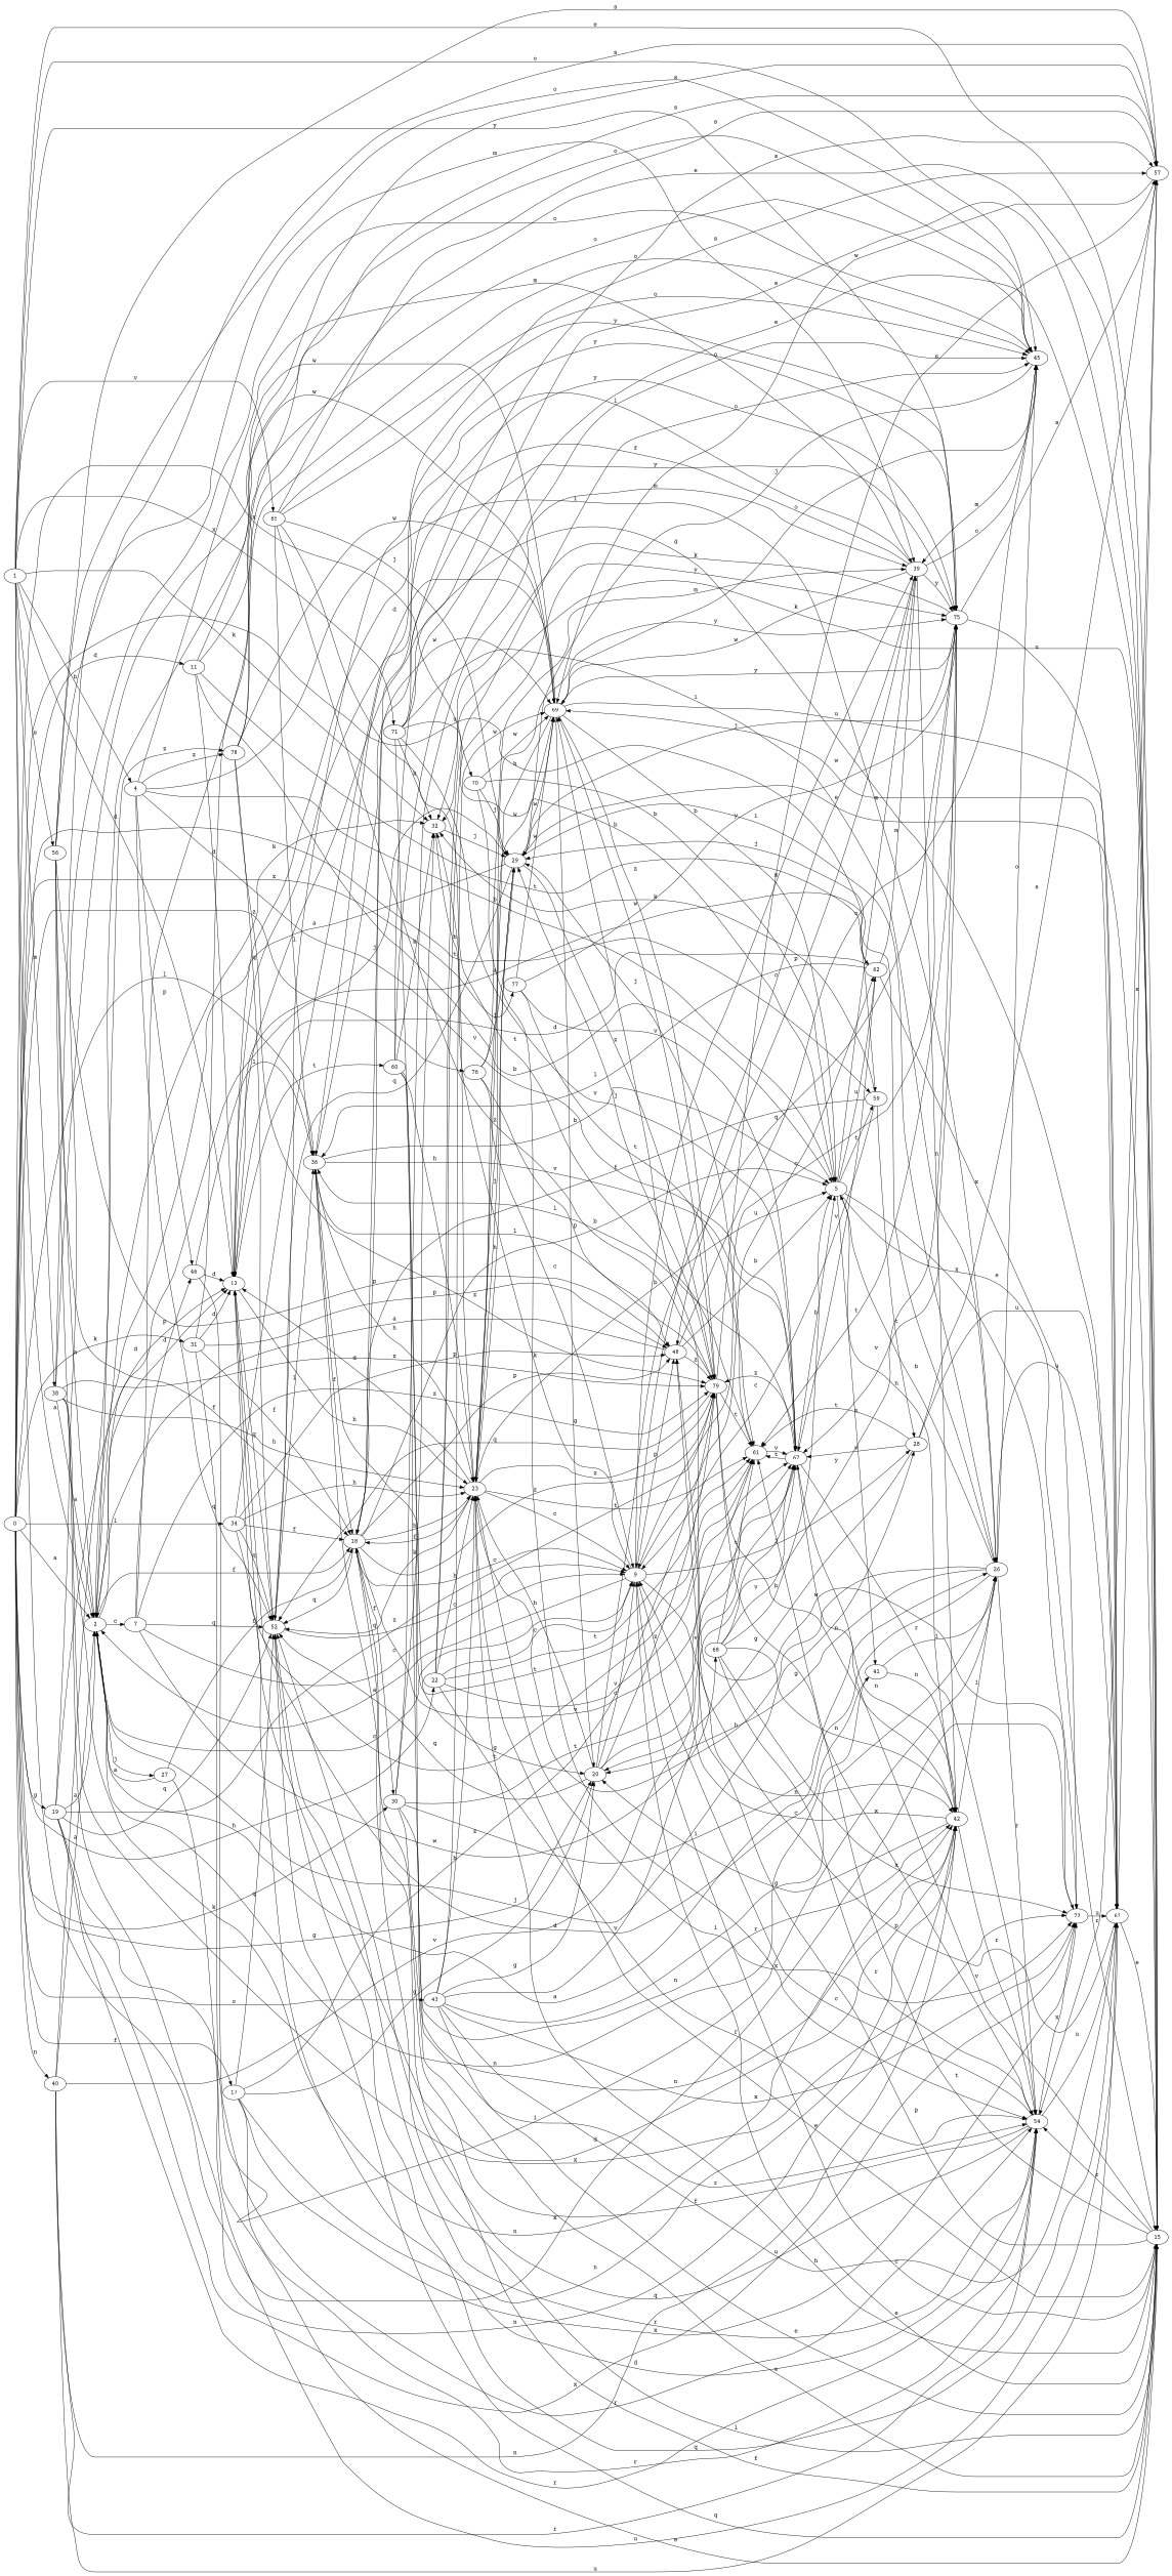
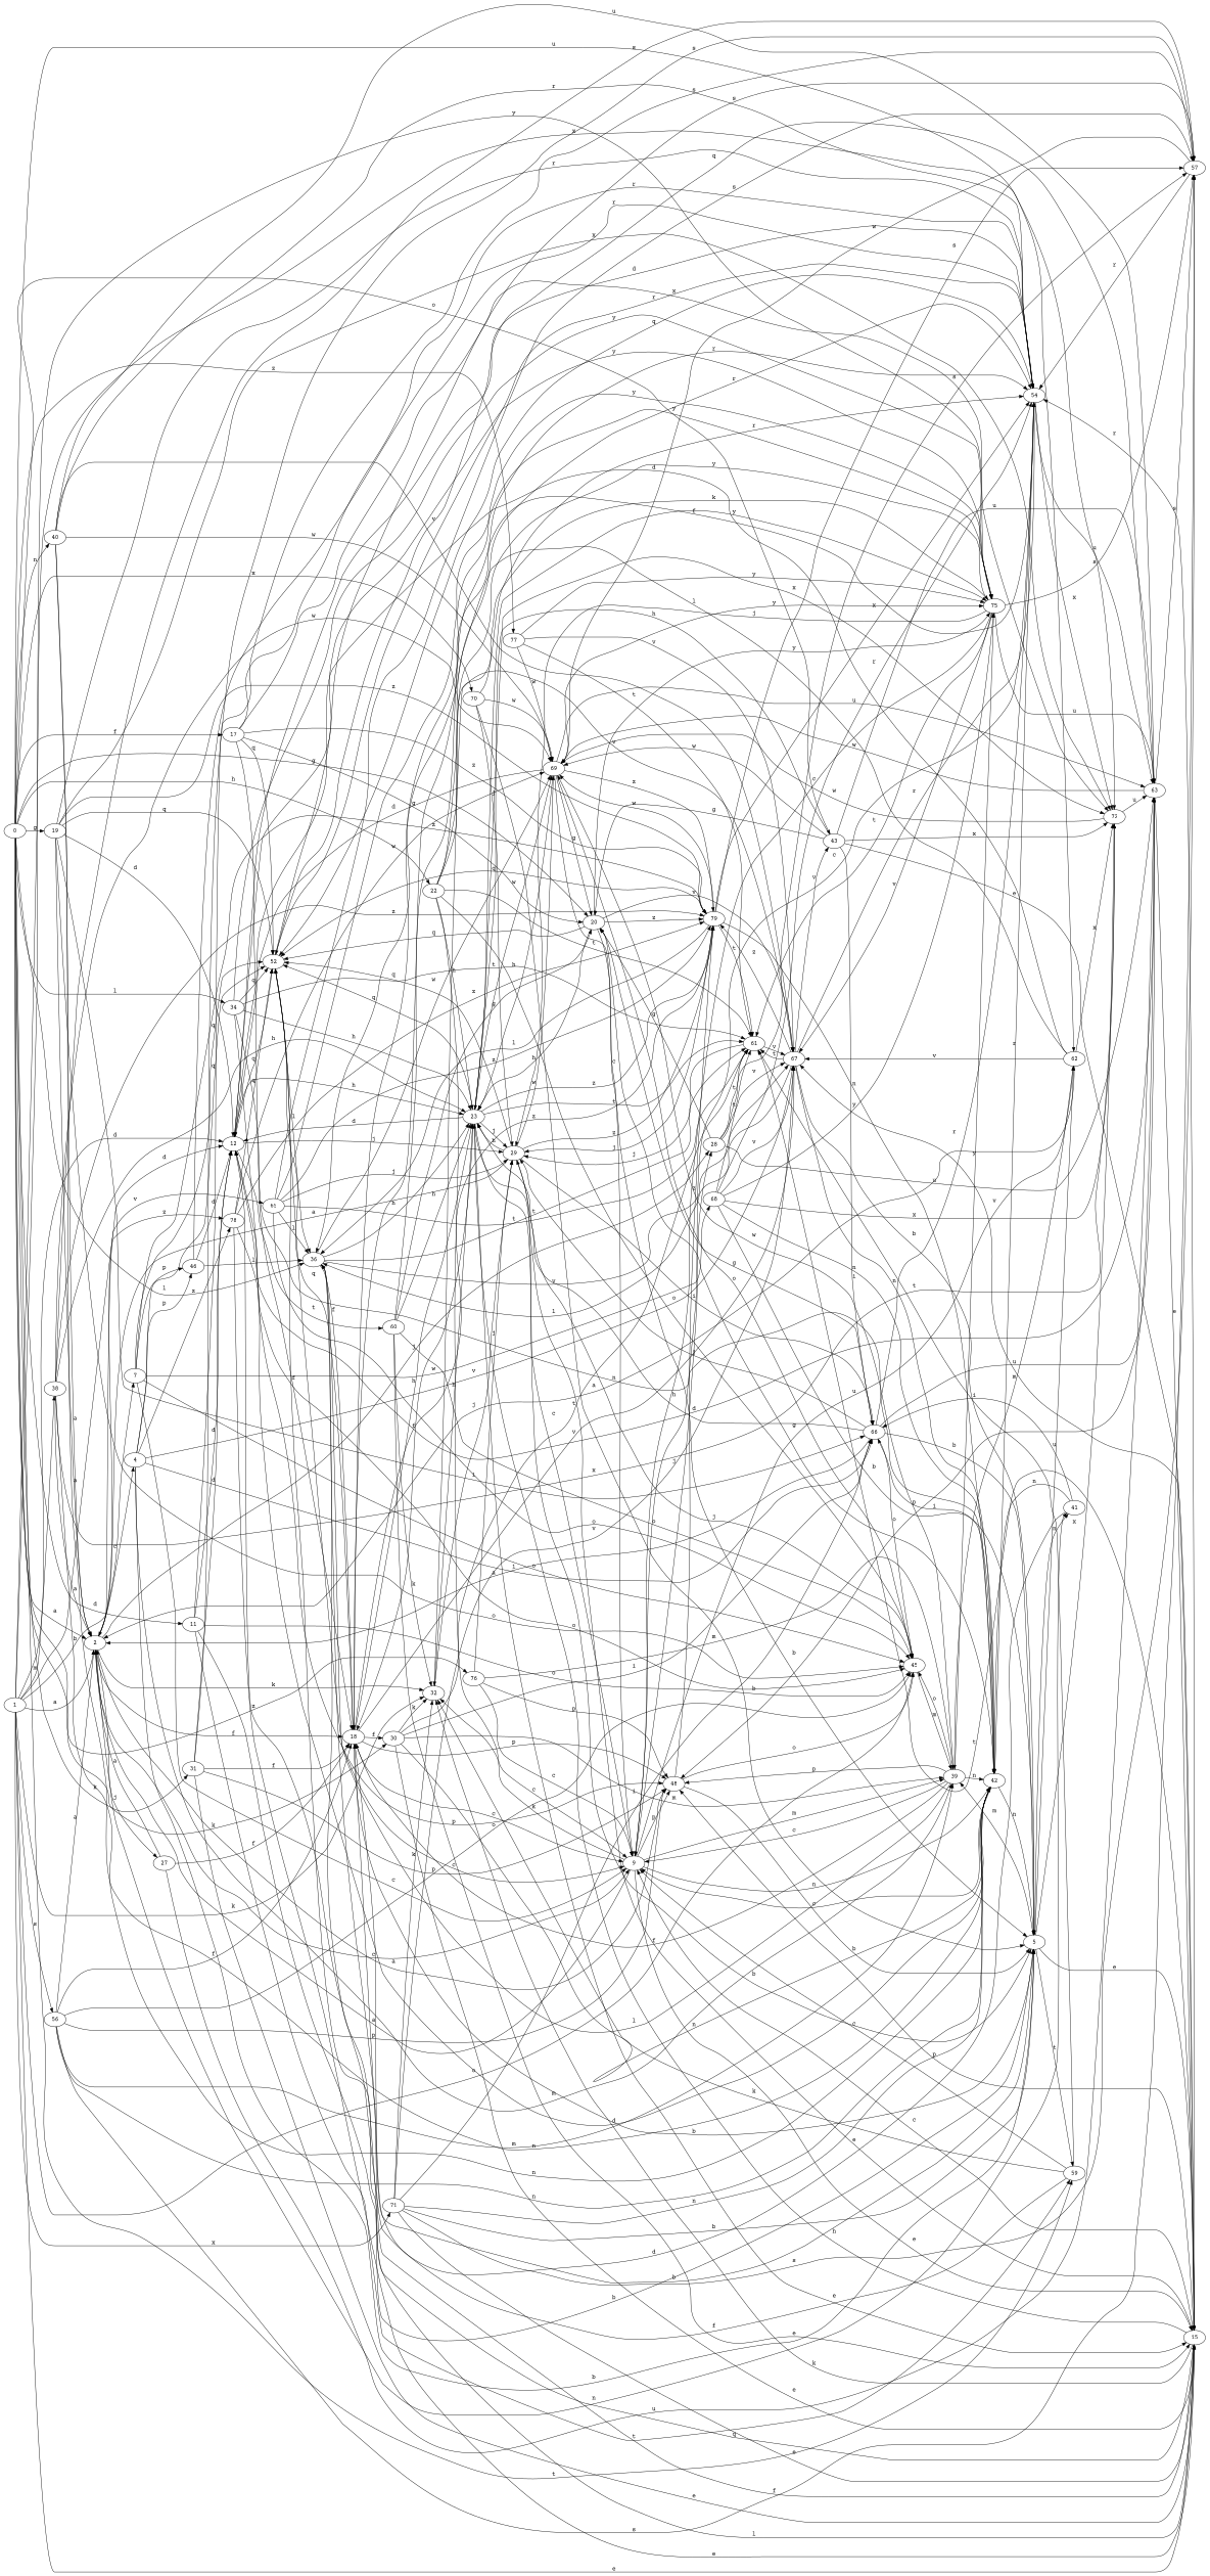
  strict digraph {
    fontname="Courier Prime"
    rankdir=LR
    node [fontname="Courier Prime"]
    edge [fontname="Courier Prime"]
    0
    2
    11
    17
    19
    20
    22
    30
    31
    34
    36
    40
    43
    59
    62
    70
    76
    77
    12
    32
    7
    9
    18
    27
    28
    41
    78
    45
    5
    57
    72
    52
    42
    79
    54
-   26
+   26 [label=66]
    75
    67
    23
    61
    15
    39
    48
    69
    63
    29
    1
    4
    38
    56
    65
    71
    46
    60
    68
    0 -> 2 [label=a]
    0 -> 11 [label=d]
    0 -> 17 [label=f]
    0 -> 19 [label=g]
    0 -> 20 [label=g]
    0 -> 22 [label=h]
    0 -> 30 [label=k]
    0 -> 31 [label=k]
    0 -> 34 [label=l]
    0 -> 36 [label=l]
    0 -> 40 [label=n]
    0 -> 43 [label=o]
    0 -> 59 [label=t]
    0 -> 62 [label=u]
    0 -> 70 [label=x]
    0 -> 76 [label=z]
    0 -> 77 [label=z]
    2 -> 12 [label=d]
    2 -> 32 [label=k]
    2 -> 7 [label=c]
    2 -> 9 [label=c]
    2 -> 18 [label=f]
    2 -> 27 [label=j]
    2 -> 28 [label=j]
    2 -> 41 [label=n]
    2 -> 78 [label=z]
    11 -> 59 [label=t]
    11 -> 12 [label=d]
    11 -> 45 [label=o]
    11 -> 5 [label=b]
    11 -> 57 [label=s]
    17 -> 20 [label=g]
    17 -> 72 [label=x]
    17 -> 52 [label=q]
    17 -> 42 [label=n]
    17 -> 79 [label=z]
    17 -> 54 [label=r]
    19 -> 2 [label=a]
    19 -> 12 [label=d]
    19 -> 45 [label=o]
    19 -> 72 [label=x]
    19 -> 52 [label=q]
    19 -> 79 [label=z]
    19 -> 54 [label=r]
    19 -> 26 [label=i]
    20 -> 9 [label=c]
    20 -> 52 [label=q]
    20 -> 79 [label=z]
-   20 -> 75 [label=q]
+   20 -> 75 [label=y]
    20 -> 67 [label=v]
    20 -> 23 [label=h]
    22 -> 9 [label=c]
    22 -> 45 [label=o]
    22 -> 54 [label=r]
    22 -> 75 [label=y]
    22 -> 67 [label=v]
    22 -> 23 [label=h]
    22 -> 61 [label=t]
    30 -> 32 [label=k]
    30 -> 42 [label=n]
    30 -> 26 [label=i]
    30 -> 61 [label=t]
    30 -> 15 [label=e]
    30 -> 39 [label=m]
    31 -> 12 [label=d]
    31 -> 18 [label=f]
    31 -> 57 [label=s]
    31 -> 15 [label=e]
    31 -> 48 [label=p]
    34 -> 18 [label=f]
    34 -> 52 [label=q]
    34 -> 75 [label=y]
    34 -> 23 [label=h]
    34 -> 61 [label=t]
    34 -> 48 [label=p]
    36 -> 18 [label=f]
    36 -> 5 [label=b]
    36 -> 67 [label=v]
    36 -> 23 [label=h]
    36 -> 61 [label=t]
    36 -> 69 [label=w]
    40 -> 2 [label=a]
    40 -> 42 [label=n]
    40 -> 54 [label=r]
    40 -> 67 [label=v]
    40 -> 69 [label=w]
    40 -> 63 [label=u]
    43 -> 20 [label=g]
    43 -> 72 [label=x]
    43 -> 26 [label=i]
-   43 -> 67 [label=v]
+   67 -> 43 [label=v]
    43 -> 23 [label=h]
    43 -> 15 [label=e]
    43 -> 69 [label=w]
    43 -> 63 [label=u]
    59 -> 32 [label=k]
    59 -> 9 [label=c]
    59 -> 18 [label=f]
-   59 -> 28 [label=t]
+   59 -> 61 [label=t]
    62 -> 2 [label=a]
    62 -> 36 [label=l]
    62 -> 12 [label=d]
    62 -> 72 [label=x]
    62 -> 67 [label=v]
    62 -> 39 [label=m]
    70 -> 5 [label=b]
    70 -> 54 [label=r]
    70 -> 69 [label=w]
    70 -> 29 [label=j]
    76 -> 9 [label=c]
    76 -> 39 [label=m]
    76 -> 48 [label=p]
    76 -> 29 [label=j]
    77 -> 75 [label=y]
    77 -> 67 [label=v]
    77 -> 61 [label=t]
    77 -> 69 [label=w]
    12 -> 52 [label=q]
    12 -> 75 [label=y]
    12 -> 23 [label=h]
    12 -> 29 [label=j]
    12 -> 60 [label=t]
    32 -> 23 [label=h]
    32 -> 29 [label=j]
    7 -> 9 [label=c]
    7 -> 45 [label=o]
    7 -> 52 [label=q]
    7 -> 79 [label=z]
    7 -> 46 [label=p]
    7 -> 68 [label=w]
    9 -> 2 [label=a]
    9 -> 62 [label=u]
    9 -> 32 [label=k]
    9 -> 28 [label=j]
    9 -> 42 [label=n]
    9 -> 15 [label=e]
    9 -> 39 [label=m]
    9 -> 48 [label=p]
    18 -> 30 [label=f]
    18 -> 9 [label=c]
    18 -> 5 [label=b]
    18 -> 52 [label=q]
    18 -> 79 [label=z]
    18 -> 75 [label=y]
    18 -> 67 [label=v]
    18 -> 23 [label=h]
    18 -> 48 [label=p]
    27 -> 2 [label=a]
    27 -> 18 [label=f]
    27 -> 63 [label=u]
    28 -> 20 [label=g]
    28 -> 57 [label=s]
    28 -> 67 [label=v]
    28 -> 61 [label=t]
    28 -> 63 [label=u]
    41 -> 12 [label=d]
    41 -> 42 [label=n]
    41 -> 26 [label=i]
    78 -> 45 [label=o]
    78 -> 52 [label=q]
    78 -> 79 [label=z]
    78 -> 15 [label=e]
    78 -> 69 [label=w]
    45 -> 39 [label=m]
    45 -> 29 [label=j]
    5 -> 59 [label=t]
    5 -> 62 [label=u]
    5 -> 41 [label=n]
    5 -> 72 [label=x]
-   5 -> 42 [label=n]
+   42 -> 5 [label=n]
    5 -> 15 [label=e]
    5 -> 39 [label=m]
    57 -> 54 [label=r]
    57 -> 69 [label=w]
    72 -> 69 [label=w]
    72 -> 63 [label=u]
    52 -> 36 [label=l]
    52 -> 9 [label=c]
    52 -> 57 [label=s]
    52 -> 54 [label=r]
    42 -> 20 [label=g]
    42 -> 12 [label=d]
    42 -> 9 [label=c]
    42 -> 54 [label=r]
    42 -> 26 [label=i]
    79 -> 36 [label=l]
    79 -> 57 [label=s]
    79 -> 52 [label=q]
    79 -> 42 [label=n]
    79 -> 54 [label=x]
    79 -> 61 [label=t]
    79 -> 69 [label=w]
    79 -> 29 [label=j]
    54 -> 12 [label=d]
    54 -> 9 [label=c]
    54 -> 18 [label=f]
    54 -> 72 [label=x]
    54 -> 52 [label=q]
    54 -> 63 [label=u]
    26 -> 2 [label=a]
    26 -> 20 [label=g]
    26 -> 45 [label=o]
    26 -> 5 [label=b]
    26 -> 54 [label=r]
    26 -> 23 [label=h]
    26 -> 63 [label=u]
    26 -> 29 [label=j]
    75 -> 32 [label=k]
    75 -> 9 [label=c]
    75 -> 57 [label=s]
    75 -> 67 [label=v]
    75 -> 61 [label=t]
    75 -> 63 [label=u]
    75 -> 29 [label=j]
    67 -> 36 [label=l]
    67 -> 5 [label=b]
    67 -> 42 [label=n]
    67 -> 79 [label=z]
    67 -> 54 [label=r]
    67 -> 61 [label=t]
    23 -> 12 [label=d]
    23 -> 9 [label=c]
    23 -> 18 [label=f]
    23 -> 5 [label=b]
    23 -> 72 [label=x]
    23 -> 52 [label=q]
    23 -> 79 [label=z]
    23 -> 75 [label=y]
    23 -> 61 [label=t]
    23 -> 15 [label=e]
    23 -> 69 [label=w]
    23 -> 29 [label=j]
    61 -> 67 [label=v]
    61 -> 29 [label=j]
    15 -> 36 [label=l]
    15 -> 32 [label=k]
    15 -> 9 [label=c]
    15 -> 18 [label=f]
    15 -> 52 [label=q]
    15 -> 54 [label=r]
    15 -> 67 [label=v]
    15 -> 23 [label=h]
    15 -> 61 [label=t]
    15 -> 48 [label=p]
    39 -> 36 [label=l]
    39 -> 9 [label=c]
    39 -> 18 [label=f]
    39 -> 45 [label=o]
    39 -> 42 [label=n]
    39 -> 75 [label=y]
    39 -> 48 [label=p]
    39 -> 69 [label=w]
    48 -> 2 [label=a]
    48 -> 45 [label=o]
    48 -> 5 [label=b]
    48 -> 79 [label=z]
    69 -> 20 [label=g]
    69 -> 12 [label=d]
    69 -> 45 [label=o]
    69 -> 5 [label=b]
    69 -> 79 [label=z]
    69 -> 75 [label=y]
    69 -> 23 [label=h]
    69 -> 63 [label=u]
    63 -> 12 [label=d]
    63 -> 57 [label=s]
    63 -> 52 [label=q]
    63 -> 15 [label=e]
    63 -> 48 [label=p]
    63 -> 69 [label=w]
    29 -> 2 [label=a]
    29 -> 52 [label=q]
    29 -> 79 [label=z]
    29 -> 26 [label=i]
    29 -> 23 [label=h]
    29 -> 15 [label=e]
    29 -> 69 [label=w]
    1 -> 2 [label=a]
    1 -> 12 [label=d]
    1 -> 32 [label=k]
    1 -> 45 [label=o]
    1 -> 72 [label=x]
    1 -> 75 [label=y]
    1 -> 15 [label=e]
    1 -> 4 [label=b]
    1 -> 38 [label=m]
    1 -> 56 [label=s]
    1 -> 65 [label=v]
    1 -> 71 [label=x]
    4 -> 78 [label=z]
    4 -> 5 [label=b]
    4 -> 52 [label=q]
    4 -> 26 [label=i]
    4 -> 67 [label=v]
    4 -> 39 [label=m]
    4 -> 46 [label=p]
    38 -> 2 [label=a]
    38 -> 57 [label=s]
    38 -> 72 [label=x]
    38 -> 42 [label=n]
    38 -> 79 [label=z]
    38 -> 23 [label=h]
    38 -> 69 [label=w]
    56 -> 2 [label=a]
    56 -> 18 [label=f]
    56 -> 45 [label=o]
    56 -> 57 [label=s]
    56 -> 42 [label=n]
    56 -> 39 [label=m]
    56 -> 48 [label=p]
    65 -> 36 [label=l]
    65 -> 45 [label=o]
    65 -> 57 [label=s]
    65 -> 79 [label=z]
    65 -> 75 [label=y]
    65 -> 61 [label=t]
    65 -> 29 [label=j]
    71 -> 32 [label=k]
    71 -> 5 [label=b]
    71 -> 57 [label=s]
    71 -> 42 [label=n]
    71 -> 26 [label=i]
    71 -> 67 [label=v]
    71 -> 15 [label=e]
    46 -> 36 [label=l]
    46 -> 12 [label=d]
    46 -> 54 [label=r]
    60 -> 20 [label=g]
    60 -> 32 [label=k]
    60 -> 45 [label=o]
    60 -> 54 [label=r]
    60 -> 23 [label=h]
    60 -> 15 [label=e]
    68 -> 5 [label=b]
    68 -> 72 [label=x]
    68 -> 42 [label=n]
    68 -> 54 [label=r]
    68 -> 75 [label=y]
    68 -> 67 [label=v]
    68 -> 61 [label=t]
  }
